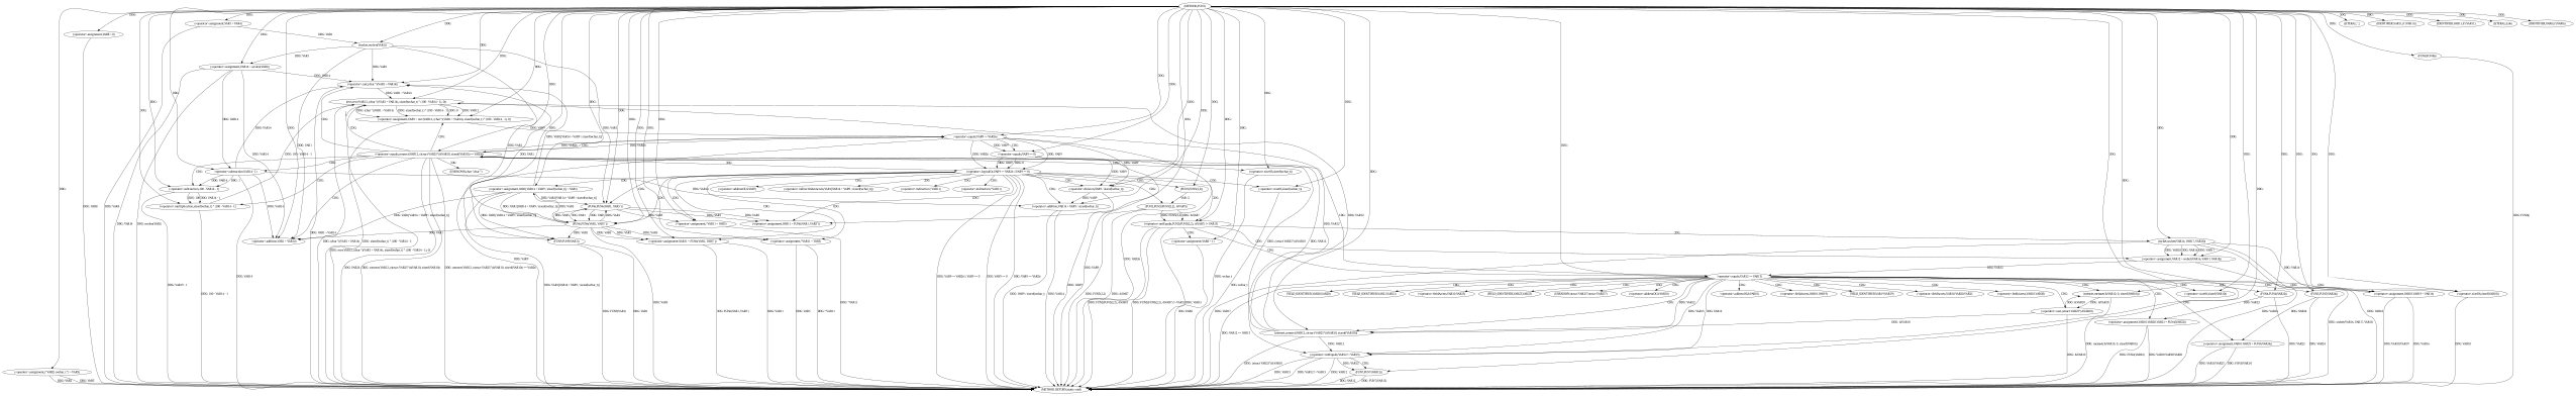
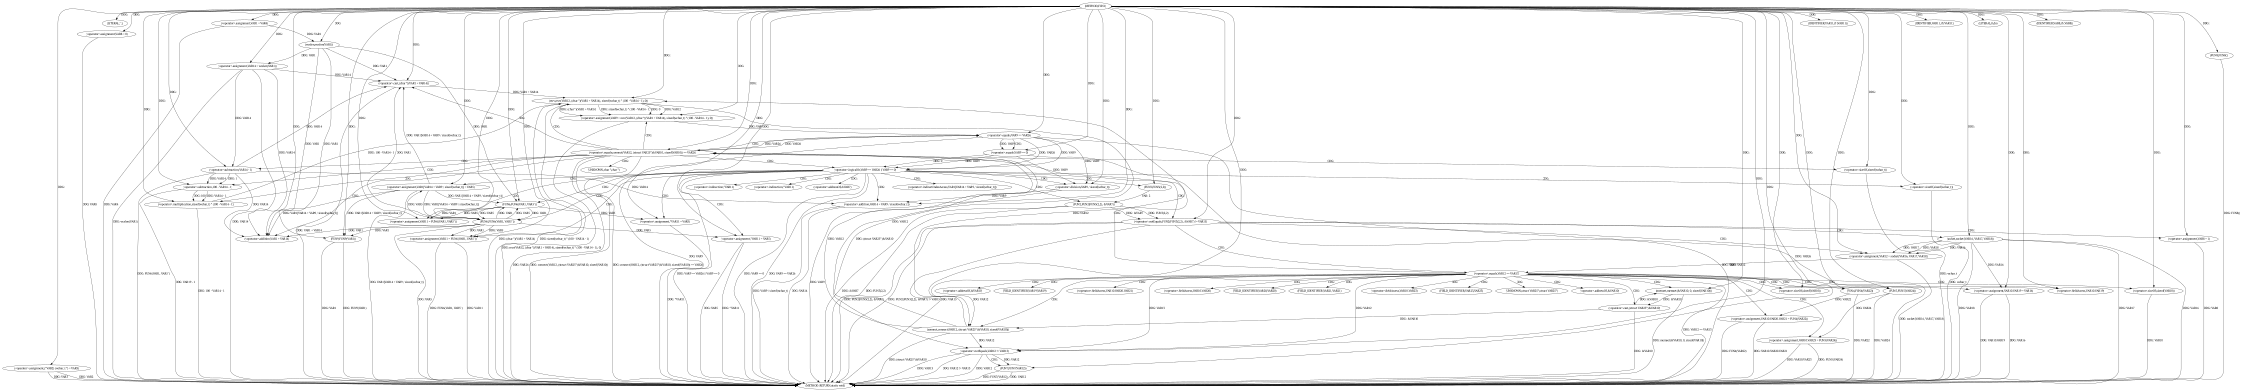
  digraph {
    fontname="PT Serif"
    node [fontname="PT Serif"]
    edge [fontname="PT Serif"]
    n1 [label="(METHOD,FUN1)"]
    n2 [label="(<operator>.assignment,(*VAR2) (wchar_t *) = VAR3)"]
    n3 [label="(LITERAL,\"\",)"]
    n4 [label="(<operator>.assignment,VAR1 = VAR4)"]
    n5 [label="(<operator>.assignment,VAR8 = 0)"]
    n6 [label="(<operator>.assignment,VAR14 = wcslen(VAR1))"]
    n7 [label="(wcslen,wcslen(VAR1))"]
    n8 [label="(<operator>.notEquals,FUN2(FUN3(2,2), &VAR7) != VAR15)"]
    n9 [label="(FUN3,FUN3(2,2))"]
    n10 [label="(<operator>.assignment,VAR8 = 1)"]
    n11 [label="(<operator>.assignment,VAR12 = socket(VAR16, VAR17, VAR18))"]
    n12 [label="(socket,socket(VAR16, VAR17, VAR18))"]
    n13 [label="(<operator>.equals,VAR12 == VAR13)"]
    n14 [label="(memset,memset(&VAR10, 0, sizeof(VAR10)))"]
    n15 [label="(<operator>.sizeOf,sizeof(VAR10))"]
    n16 [label="(<operator>.assignment,VAR10.VAR19 = VAR16)"]
    n17 [label="(FUN4,FUN4(VAR22))"]
    n18 [label="(FUN5,FUN5(VAR24))"]
    n19 [label="(<operator>.equals,connect(VAR12, (struct VAR25*)&VAR10, sizeof(VAR10)) == VAR26)"]
    n20 [label="(connect,connect(VAR12, (struct VAR25*)&VAR10, sizeof(VAR10)))"]
    n21 [label="(<operator>.sizeOf,sizeof(VAR10))"]
    n22 [label="(<operator>.assignment,VAR9 = recv(VAR12, (char *)(VAR1 + VAR14), sizeof(wchar_t) * (100 - VAR14 - 1), 0))"]
    n23 [label="(recv,recv(VAR12, (char *)(VAR1 + VAR14), sizeof(wchar_t) * (100 - VAR14 - 1), 0))"]
    n24 [label="(<operator>.cast,(char *)(VAR1 + VAR14))"]
    n25 [label="(<operator>.addition,VAR1 + VAR14)"]
    n26 [label="(<operator>.multiplication,sizeof(wchar_t) * (100 - VAR14 - 1))"]
    n27 [label="(<operator>.sizeOf,sizeof(wchar_t))"]
    n28 [label="(<operator>.subtraction,100 - VAR14 - 1)"]
    n29 [label="(<operator>.subtraction,VAR14 - 1)"]
    n30 [label="(<operator>.equals,VAR9 == VAR26)"]
    n31 [label="(<operator>.equals,VAR9 == 0)"]
    n32 [label="(<operator>.assignment,VAR1[VAR14 + VAR9 / sizeof(wchar_t)] = VAR5)"]
    n33 [label="(<operator>.addition,VAR14 + VAR9 / sizeof(wchar_t))"]
    n34 [label="(<operator>.division,VAR9 / sizeof(wchar_t))"]
    n35 [label="(<operator>.sizeOf,sizeof(wchar_t))"]
    n36 [label="(<operator>.assignment,VAR11 = FUN6(VAR1, VAR5''))"]
    n37 [label="(FUN6,FUN6(VAR1, VAR5''))"]
    n38 [label="(IDENTIFIER,VAR11,if (VAR11))"]
    n39 [label="(<operator>.assignment,*VAR11 = VAR5)"]
    n40 [label="(<operator>.assignment,VAR11 = FUN6(VAR1, VAR5''))"]
    n41 [label="(FUN6,FUN6(VAR1, VAR5''))"]
    n42 [label="(IDENTIFIER,VAR11,if (VAR11))"]
    n43 [label="(<operator>.assignment,*VAR11 = VAR5)"]
    n44 [label="(LITERAL,0,do)"]
    n45 [label="(<operator>.notEquals,VAR12 != VAR13)"]
    n46 [label="(FUN7,FUN7(VAR12))"]
    n47 [label="(IDENTIFIER,VAR8,if (VAR8))"]
    n48 [label="(FUN8,FUN8())"]
    n49 [label="(FUN9,FUN9(VAR1))"]
    n50 [label="(METHOD_RETURN,static void)"]
    n51 [label="(FUN2,FUN2(FUN3(2,2), &VAR7))"]
    n52 [label="(<operator>.assignment,VAR10.VAR20.VAR21 = FUN4(VAR22))"]
    n53 [label="(<operator>.assignment,VAR10.VAR23 = FUN5(VAR24))"]
    n54 [label="(<operator>.cast,(struct VAR25*)&VAR10)"]
    n55 [label="(<operator>.addressOf,&VAR10)"]
    n56 [label="(<operator>.fieldAccess,VAR10.VAR19)"]
    n57 [label="(FIELD_IDENTIFIER,VAR19,VAR19)"]
    n58 [label="(<operator>.fieldAccess,VAR10.VAR20.VAR21)"]
    n59 [label="(<operator>.fieldAccess,VAR10.VAR20)"]
    n60 [label="(FIELD_IDENTIFIER,VAR20,VAR20)"]
    n61 [label="(FIELD_IDENTIFIER,VAR21,VAR21)"]
    n62 [label="(<operator>.fieldAccess,VAR10.VAR23)"]
    n63 [label="(FIELD_IDENTIFIER,VAR23,VAR23)"]
    n64 [label="(UNKNOWN,struct VAR25*,struct VAR25*)"]
    n65 [label="(<operator>.addressOf,&VAR10)"]
    n66 [label="(<operator>.logicalOr,VAR9 == VAR26 || VAR9 == 0)"]
    n67 [label="(UNKNOWN,char *,char *)"]
    n68 [label="(<operator>.addressOf,&VAR7)"]
    n69 [label="(<operator>.indirectIndexAccess,VAR1[VAR14 + VAR9 / sizeof(wchar_t)])"]
    n70 [label="(<operator>.indirection,*VAR11)"]
    n71 [label="(<operator>.indirection,*VAR11)"]
    n1 -> n2 [label="DDG: "]
    n1 -> n3 [label="DDG: "]
    n1 -> n4 [label="DDG: "]
    n1 -> n5 [label="DDG: "]
    n1 -> n6 [label="DDG: "]
    n1 -> n7 [label="DDG: "]
    n1 -> n8 [label="DDG: "]
    n1 -> n9 [label="DDG: "]
    n1 -> n10 [label="DDG: "]
    n1 -> n11 [label="DDG: "]
    n1 -> n12 [label="DDG: "]
-   n1 -> n13 [label="DDG: "]
+   n1 -> n56 [label="DDG: "]
    n1 -> n14 [label="DDG: "]
    n1 -> n15 [label="DDG: "]
    n1 -> n16 [label="DDG: "]
    n1 -> n17 [label="DDG: "]
    n1 -> n18 [label="DDG: "]
    n1 -> n19 [label="DDG: "]
    n1 -> n20 [label="DDG: "]
    n1 -> n21 [label="DDG: "]
    n1 -> n22 [label="DDG: "]
    n1 -> n23 [label="DDG: "]
    n1 -> n24 [label="DDG: "]
    n1 -> n25 [label="DDG: "]
    n1 -> n26 [label="DDG: "]
    n1 -> n27 [label="DDG: "]
    n1 -> n28 [label="DDG: "]
    n1 -> n29 [label="DDG: "]
    n1 -> n30 [label="DDG: "]
    n1 -> n31 [label="DDG: "]
    n1 -> n32 [label="DDG: "]
    n1 -> n33 [label="DDG: "]
    n1 -> n34 [label="DDG: "]
    n1 -> n35 [label="DDG: "]
    n1 -> n36 [label="DDG: "]
    n1 -> n37 [label="DDG: "]
    n1 -> n38 [label="DDG: "]
    n1 -> n39 [label="DDG: "]
    n1 -> n40 [label="DDG: "]
    n1 -> n41 [label="DDG: "]
    n1 -> n42 [label="DDG: "]
    n1 -> n43 [label="DDG: "]
    n1 -> n44 [label="DDG: "]
    n1 -> n45 [label="DDG: "]
    n1 -> n46 [label="DDG: "]
    n1 -> n47 [label="DDG: "]
    n1 -> n48 [label="DDG: "]
    n1 -> n49 [label="DDG: "]
    n2 -> n50 [label="DDG: VAR2"]
    n2 -> n50 [label="DDG: VAR3"]
    n4 -> n7 [label="DDG: VAR1"]
    n4 -> n50 [label="DDG: VAR4"]
    n5 -> n50 [label="DDG: VAR8"]
    n6 -> n24 [label="DDG: VAR14"]
    n6 -> n25 [label="DDG: VAR14"]
    n6 -> n29 [label="DDG: VAR14"]
    n6 -> n50 [label="DDG: VAR14"]
    n6 -> n50 [label="DDG: wcslen(VAR1)"]
    n7 -> n6 [label="DDG: VAR1"]
    n7 -> n24 [label="DDG: VAR1"]
    n7 -> n25 [label="DDG: VAR1"]
    n7 -> n37 [label="DDG: VAR1"]
    n7 -> n49 [label="DDG: VAR1"]
    n8 -> n10 [label="CDG: "]
    n8 -> n11 [label="CDG: "]
    n8 -> n12 [label="CDG: "]
    n8 -> n13 [label="CDG: "]
    n8 -> n50 [label="DDG: FUN2(FUN3(2,2), &VAR7)"]
    n8 -> n50 [label="DDG: FUN2(FUN3(2,2), &VAR7) != VAR15"]
    n8 -> n50 [label="DDG: VAR15"]
    n9 -> n51 [label="VAR: 2"]
    n10 -> n50 [label="DDG: VAR8"]
    n11 -> n13 [label="DDG: VAR12"]
    n11 -> n50 [label="DDG: socket(VAR16, VAR17, VAR18)"]
    n12 -> n11 [label="DDG: VAR16"]
    n12 -> n11 [label="DDG: VAR17"]
    n12 -> n11 [label="DDG: VAR18"]
    n12 -> n16 [label="DDG: VAR16"]
    n12 -> n50 [label="DDG: VAR17"]
    n12 -> n50 [label="DDG: VAR16"]
    n12 -> n50 [label="DDG: VAR18"]
    n13 -> n14 [label="CDG: "]
    n13 -> n15 [label="CDG: "]
    n13 -> n16 [label="CDG: "]
    n13 -> n17 [label="CDG: "]
    n13 -> n18 [label="CDG: "]
    n13 -> n19 [label="CDG: "]
    n13 -> n20 [label="DDG: VAR12"]
    n13 -> n20 [label="CDG: "]
    n13 -> n21 [label="CDG: "]
    n13 -> n45 [label="DDG: VAR12"]
    n13 -> n45 [label="DDG: VAR13"]
    n13 -> n50 [label="DDG: VAR12 == VAR13"]
    n13 -> n52 [label="CDG: "]
    n13 -> n53 [label="CDG: "]
    n13 -> n54 [label="CDG: "]
    n13 -> n55 [label="CDG: "]
    n13 -> n56 [label="CDG: "]
    n13 -> n57 [label="CDG: "]
    n13 -> n58 [label="CDG: "]
    n13 -> n59 [label="CDG: "]
    n13 -> n60 [label="CDG: "]
    n13 -> n61 [label="CDG: "]
    n13 -> n62 [label="CDG: "]
    n13 -> n63 [label="CDG: "]
    n13 -> n64 [label="CDG: "]
    n13 -> n65 [label="CDG: "]
    n14 -> n50 [label="DDG: memset(&VAR10, 0, sizeof(VAR10))"]
    n14 -> n54 [label="DDG: &VAR10"]
    n16 -> n50 [label="DDG: VAR10.VAR19"]
    n16 -> n50 [label="DDG: VAR16"]
    n17 -> n50 [label="DDG: VAR22"]
    n17 -> n52 [label="DDG: VAR22"]
    n18 -> n50 [label="DDG: VAR24"]
    n18 -> n53 [label="DDG: VAR24"]
    n19 -> n22 [label="CDG: "]
    n19 -> n23 [label="CDG: "]
    n19 -> n24 [label="CDG: "]
    n19 -> n25 [label="CDG: "]
    n19 -> n26 [label="CDG: "]
    n19 -> n27 [label="CDG: "]
    n19 -> n28 [label="CDG: "]
    n19 -> n29 [label="CDG: "]
    n19 -> n30 [label="DDG: VAR26"]
    n19 -> n30 [label="CDG: "]
    n19 -> n50 [label="DDG: connect(VAR12, (struct VAR25*)&VAR10, sizeof(VAR10))"]
    n19 -> n50 [label="DDG: connect(VAR12, (struct VAR25*)&VAR10, sizeof(VAR10)) == VAR26"]
    n19 -> n50 [label="DDG: VAR26"]
    n19 -> n66 [label="CDG: "]
    n19 -> n67 [label="CDG: "]
    n20 -> n19 [label="DDG: VAR12"]
    n20 -> n19 [label="DDG: (struct VAR25*)&VAR10"]
    n20 -> n23 [label="DDG: VAR12"]
    n20 -> n45 [label="DDG: VAR12"]
    n20 -> n50 [label="DDG: (struct VAR25*)&VAR10"]
    n21 -> n50 [label="DDG: VAR10"]
    n22 -> n30 [label="DDG: VAR9"]
    n22 -> n50 [label="DDG: recv(VAR12, (char *)(VAR1 + VAR14), sizeof(wchar_t) * (100 - VAR14 - 1), 0)"]
    n23 -> n22 [label="DDG: VAR12"]
    n23 -> n22 [label="DDG: (char *)(VAR1 + VAR14)"]
    n23 -> n22 [label="DDG: sizeof(wchar_t) * (100 - VAR14 - 1)"]
    n23 -> n22 [label="DDG: 0"]
    n23 -> n45 [label="DDG: VAR12"]
    n23 -> n50 [label="DDG: (char *)(VAR1 + VAR14)"]
    n23 -> n50 [label="DDG: sizeof(wchar_t) * (100 - VAR14 - 1)"]
    n24 -> n23 [label="DDG: VAR1 + VAR14"]
    n24 -> n50 [label="DDG: VAR1 + VAR14"]
    n26 -> n23 [label="DDG: 100 - VAR14 - 1"]
    n26 -> n50 [label="DDG: 100 - VAR14 - 1"]
    n27 -> n50 [label="DDG: wchar_t"]
    n28 -> n26 [label="DDG: 100"]
    n28 -> n26 [label="DDG: VAR14 - 1"]
    n28 -> n50 [label="DDG: VAR19 - 1"]
    n29 -> n24 [label="DDG: VAR14"]
    n29 -> n25 [label="DDG: VAR14"]
    n29 -> n28 [label="DDG: VAR14"]
    n29 -> n28 [label="DDG: 1"]
    n29 -> n33 [label="DDG: VAR14"]
-   n29 -> n50 [label="DDG: VAR14"]
+   n29 -> n50 [label="DDG: FUN6(VAR1, VAR5'')"]
    n30 -> n19 [label="DDG: VAR26"]
    n30 -> n31 [label="DDG: VAR9"]
    n30 -> n31 [label="CDG: "]
    n30 -> n34 [label="DDG: VAR9"]
    n30 -> n50 [label="DDG: VAR9"]
    n30 -> n50 [label="DDG: VAR26"]
    n30 -> n66 [label="DDG: VAR9"]
    n30 -> n66 [label="DDG: VAR26"]
    n31 -> n34 [label="DDG: VAR9"]
    n31 -> n50 [label="DDG: VAR9"]
    n31 -> n66 [label="DDG: VAR9"]
    n31 -> n66 [label="DDG: 0"]
    n32 -> n24 [label="DDG: VAR1[VAR14 + VAR9 / sizeof(wchar_t)]"]
    n32 -> n25 [label="DDG: VAR1[VAR14 + VAR9 / sizeof(wchar_t)]"]
    n32 -> n37 [label="DDG: VAR1[VAR14 + VAR9 / sizeof(wchar_t)]"]
    n32 -> n41 [label="DDG: VAR1[VAR14 + VAR9 / sizeof(wchar_t)]"]
    n32 -> n49 [label="DDG: VAR1[VAR14 + VAR9 / sizeof(wchar_t)]"]
    n32 -> n50 [label="DDG: VAR1[VAR14 + VAR9 / sizeof(wchar_t)]"]
    n33 -> n50 [label="DDG: VAR14"]
    n33 -> n50 [label="DDG: VAR9 / sizeof(wchar_t)"]
    n34 -> n33 [label="DDG: VAR9"]
    n34 -> n50 [label="DDG: VAR9"]
    n35 -> n50 [label="DDG: wchar_t"]
    n37 -> n36 [label="DDG: VAR1"]
    n37 -> n36 [label="DDG: VAR5"]
    n37 -> n39 [label="DDG: VAR5"]
    n37 -> n41 [label="DDG: VAR1"]
    n37 -> n41 [label="DDG: VAR5"]
    n39 -> n50 [label="DDG: *VAR11"]
    n40 -> n50 [label="DDG: VAR11"]
    n40 -> n50 [label="DDG: FUN6(VAR1, VAR5'')"]
    n41 -> n24 [label="DDG: VAR1"]
    n41 -> n25 [label="DDG: VAR1"]
    n41 -> n32 [label="DDG: VAR5"]
    n41 -> n37 [label="DDG: VAR1"]
    n41 -> n37 [label="DDG: VAR5"]
    n41 -> n40 [label="DDG: VAR1"]
    n41 -> n40 [label="DDG: VAR5"]
    n41 -> n43 [label="DDG: VAR5"]
    n41 -> n49 [label="DDG: VAR1"]
    n41 -> n50 [label="DDG: VAR5"]
    n43 -> n50 [label="DDG: *VAR11"]
    n43 -> n50 [label="DDG: VAR5"]
    n45 -> n46 [label="DDG: VAR12"]
    n45 -> n46 [label="CDG: "]
    n45 -> n50 [label="DDG: VAR13"]
    n45 -> n50 [label="DDG: VAR12 != VAR13"]
    n45 -> n50 [label="DDG: VAR12"]
    n46 -> n50 [label="DDG: FUN7(VAR12)"]
    n46 -> n50 [label="DDG: VAR12"]
    n48 -> n50 [label="DDG: FUN8()"]
    n49 -> n50 [label="DDG: FUN9(VAR1)"]
    n49 -> n50 [label="DDG: VAR1"]
    n51 -> n8 [label="DDG: FUN3(2,2)"]
    n51 -> n8 [label="DDG: &VAR7"]
    n51 -> n50 [label="DDG: FUN3(2,2)"]
    n51 -> n50 [label="DDG: &VAR7"]
    n52 -> n50 [label="DDG: VAR10.VAR20.VAR21"]
    n52 -> n50 [label="DDG: FUN4(VAR22)"]
    n53 -> n50 [label="DDG: FUN5(VAR24)"]
    n53 -> n50 [label="DDG: VAR10.VAR23"]
    n54 -> n14 [label="DDG: &VAR10"]
    n54 -> n20 [label="DDG: &VAR10"]
    n54 -> n50 [label="DDG: &VAR10"]
    n66 -> n8 [label="CDG: "]
    n66 -> n9 [label="CDG: "]
    n66 -> n32 [label="CDG: "]
    n66 -> n33 [label="CDG: "]
    n66 -> n34 [label="CDG: "]
    n66 -> n35 [label="CDG: "]
    n66 -> n36 [label="CDG: "]
    n66 -> n37 [label="CDG: "]
    n66 -> n39 [label="CDG: "]
    n66 -> n40 [label="CDG: "]
    n66 -> n41 [label="CDG: "]
    n66 -> n43 [label="CDG: "]
    n66 -> n50 [label="DDG: VAR9 == VAR26 || VAR9 == 0"]
    n66 -> n50 [label="DDG: VAR9 == 0"]
    n66 -> n50 [label="DDG: VAR9 == VAR26"]
    n66 -> n51 [label="CDG: "]
    n66 -> n68 [label="CDG: "]
    n66 -> n69 [label="CDG: "]
    n66 -> n70 [label="CDG: "]
    n66 -> n71 [label="CDG: "]
  }
